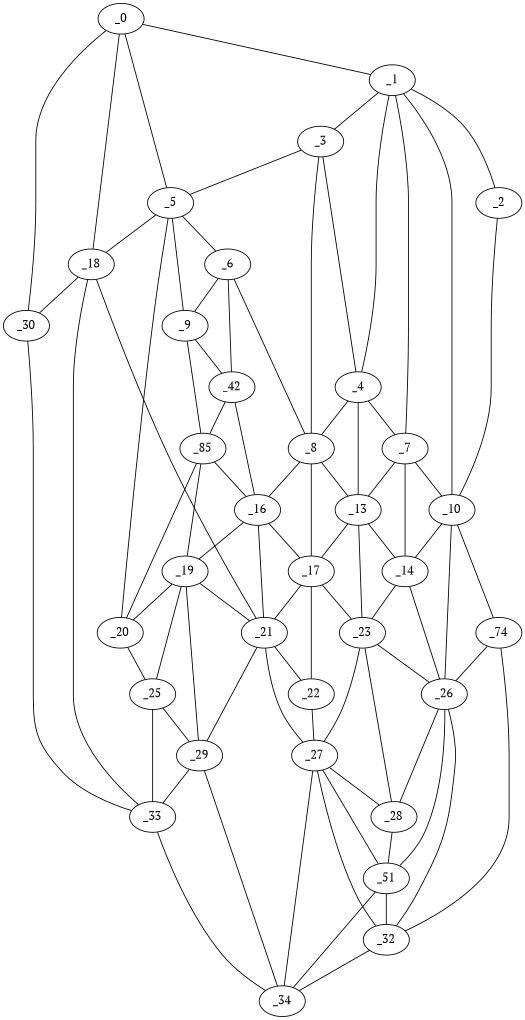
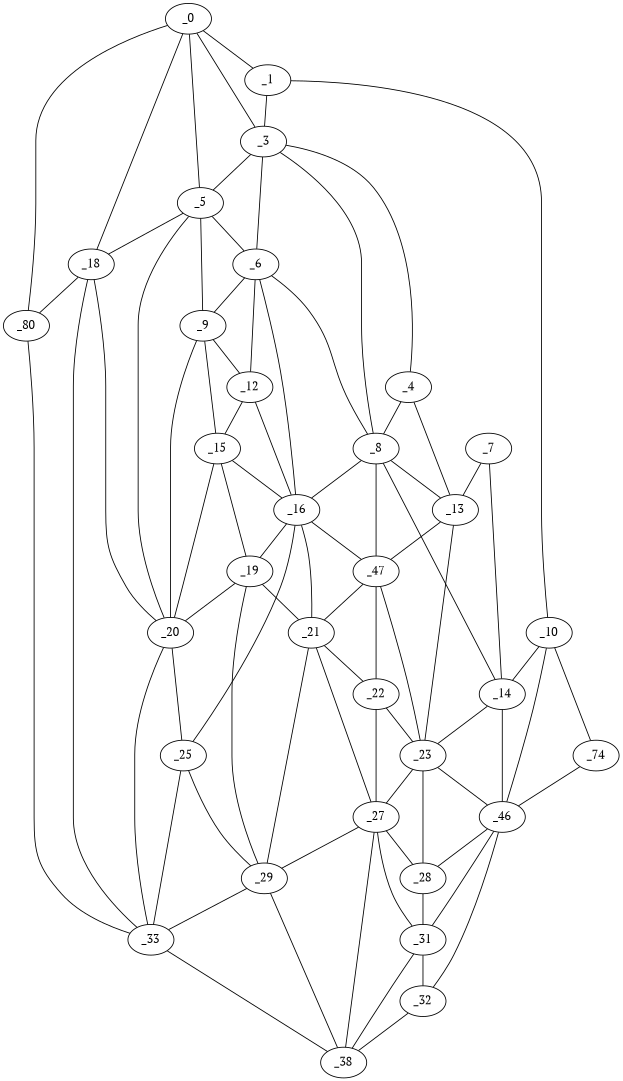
  graph {
    fontname="PT Serif"
    node [fontname="PT Serif" x=52 y=63]
    edge [fontname="PT Serif" valence=2]
    _0 [x=32 y=42]
    _1 [x=34 y=115]
    _3 [x=45]
    _5 [y=54]
    _18 [x=70 y=21]
-   _30 [x=98 y=5]
-   _2 [x=35 y=123]
+   _30 [x=98 y=5 label=_80]
    _4 [x=46 y=97]
    _7 [y=106]
    _10 [x=58 y=119]
    _6
    _8 [x=55 y=86]
    _9 [x=58 y=57]
    _20 [x=71 y=54]
    _33 [x=99 y=41]
    _13 [x=60 y=91]
    _14 [x=62 y=107]
    n18 [label=_74 x=74 y=124]
-   _26 [x=75 y=119]
-   _12 [x=59 y=64 label=_42]
+   _26 [x=75 y=119 label=_46]
+   _12 [x=59 y=64]
    _16 [x=64 y=78]
-   _17 [x=67 y=88]
-   _15 [x=64 label=_85]
+   _17 [x=67 y=88 label=_47]
+   _15 [x=64]
    _25 [x=75 y=58]
-   _34 [x=99 y=68]
+   _34 [x=99 y=68 label=_38]
    _23 [x=73 y=106]
    _32 [x=98 y=122]
    _28 [x=82 y=105]
-   _31 [x=98 y=114 label=_51]
+   _31 [x=98 y=114]
    _19 [x=70 y=65]
    _21 [x=71 y=77]
    _22 [x=73 y=87]
    _27 [x=80 y=90]
    _29 [x=85]
    _0 -- _1 [valence=1]
+   _0 -- _3
    _0 -- _5
    _0 -- _18 [valence=1]
    _0 -- _30 [valence=1]
    _1 -- _3 [valence=1]
-   _1 -- _2 [valence=1]
-   _1 -- _4 [valence=1]
-   _1 -- _7 [valence=1]
    _1 -- _10
    _3 -- _5
    _3 -- _4
+   _3 -- _6
    _3 -- _8 [valence=1]
    _5 -- _18 [valence=1]
    _5 -- _6 [valence=1]
    _5 -- _9
    _5 -- _20
    _18 -- _30
-   _18 -- _21
+   _18 -- _20
    _18 -- _33 [valence=1]
    _30 -- _33 [valence=1]
-   _2 -- _10
-   _4 -- _7
    _4 -- _8
    _4 -- _13
-   _7 -- _10
    _7 -- _13
    _7 -- _14
    _10 -- _14
    _10 -- n18 [valence=1]
    _10 -- _26
    _6 -- _8
    _6 -- _9
    _6 -- _12
+   _6 -- _16 [valence=1]
    _8 -- _13
    _8 -- _16 [valence=1]
    _8 -- _17
+   _9 -- _20 [valence=1]
    _9 -- _12
    _9 -- _15
+   _20 -- _33 [valence=1]
    _20 -- _25
    _33 -- _34 [valence=1]
-   _13 -- _14
+   _8 -- _14
    _13 -- _17 [valence=1]
    _13 -- _23 [valence=1]
    _14 -- _26 [valence=1]
    _14 -- _23
    n18 -- _26
-   n18 -- _32 [valence=1]
    _26 -- _32
    _26 -- _28 [valence=1]
    _26 -- _31
    _12 -- _16
    _12 -- _15
    _16 -- _17
    _16 -- _19
    _16 -- _21 [valence=1]
    _17 -- _23
    _17 -- _21 [valence=1]
    _17 -- _22
    _15 -- _20 [valence=1]
    _15 -- _16
    _15 -- _19
    _25 -- _33
    _25 -- _29
    _23 -- _26 [valence=1]
    _23 -- _28
    _23 -- _27 [valence=1]
    _32 -- _34 [valence=1]
    _28 -- _31
    _31 -- _34
    _31 -- _32 [valence=1]
    _19 -- _20
-   _19 -- _25
+   _16 -- _25
    _19 -- _21
    _19 -- _29
    _21 -- _22
    _21 -- _27 [valence=1]
    _21 -- _29 [valence=1]
+   _22 -- _23
    _22 -- _27
    _27 -- _34
    _27 -- _28 [valence=1]
    _27 -- _31
-   _27 -- _32
+   _27 -- _29
    _29 -- _33 [valence=1]
    _29 -- _34
  }
